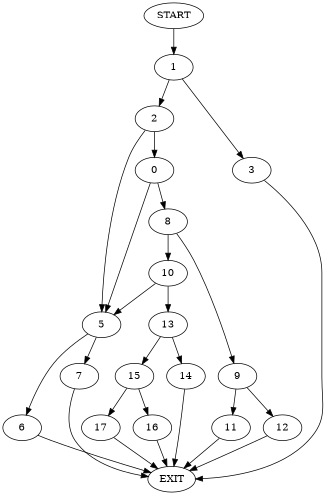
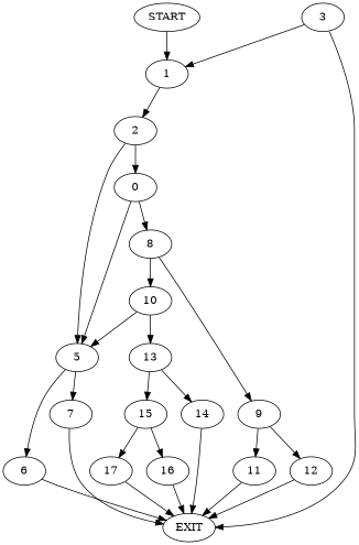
  digraph {
    n1 [label=START]
    1
    2
    3
    n5 [label=EXIT]
    n6 [label=0]
    5
    8
    6
    7
    9
    10
    11
    12
    13
    14
    15
    16
    17
    n1 -> 1
    1 -> 2
-   1 -> 3
+   3 -> 1
    2 -> n6
    2 -> 5
    3 -> n5
    n6 -> 5
    n6 -> 8
    5 -> 6
    5 -> 7
    8 -> 9
    8 -> 10
    6 -> n5
    7 -> n5
    9 -> 11
    9 -> 12
    10 -> 5
    10 -> 13
    11 -> n5
    12 -> n5
    13 -> 14
    13 -> 15
    14 -> n5
    15 -> 16
    15 -> 17
    16 -> n5
    17 -> n5
  }
